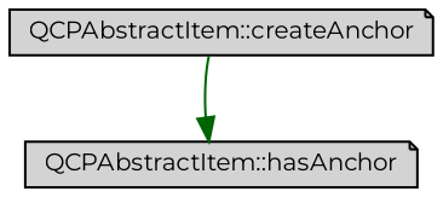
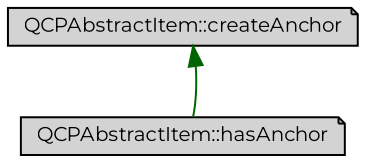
  digraph {
    rankdir=TB
    fontname=Montserrat
    node [color=black fillcolor=lightgrey fontname=Montserrat fontsize=10 shape=note style=filled]
    n1 [fontcolor=black height=0.2 label="QCPAbstractItem::createAnchor" width=0.4]
    n2 [height=0.2 label="QCPAbstractItem::hasAnchor" width=0.4]
-   n1 -> n2 [color=darkgreen fontname=Montserrat fontsize=10 labelfontname=Helvetica labelfontsize=10 style=solid]
+   n2 -> n1 [color=darkgreen fontname=Montserrat fontsize=10 labelfontname=Helvetica labelfontsize=10 style=solid]
  }
